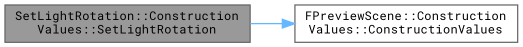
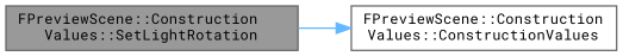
  digraph {
    rankdir=LR
    fontname="Roboto Mono"
    node [fontname="Roboto Mono" fontsize=10 shape=box style=filled]
-   n1 [color=gray40 fillcolor=grey60 fontcolor=black height=0.2 label="SetLightRotation::Construction\lValues::SetLightRotation" width=0.4]
+   n1 [color=gray40 fillcolor=grey60 fontcolor=black height=0.2 label="FPreviewScene::Construction\lValues::SetLightRotation" width=0.4]
    n2 [color=grey40 fillcolor=white height=0.2 label="FPreviewScene::Construction\lValues::ConstructionValues" width=0.4]
    n1 -> n2 [color=steelblue1 fontname="Roboto Mono" fontsize=10 labelfontname=Helvetica labelfontsize=10 style=solid]
  }
